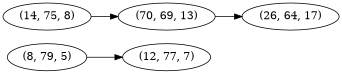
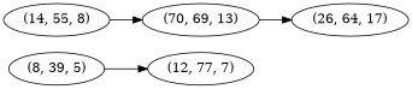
  digraph {
    rankdir=LR
-   "(8, 79, 5)"
+   "(8, 79, 5)" [label="(8, 39, 5)"]
    "(12, 77, 7)"
    n3 [label="(70, 69, 13)"]
-   "(14, 75, 8)"
+   "(14, 75, 8)" [label="(14, 55, 8)"]
    "(26, 64, 17)"
    "(8, 79, 5)" -> "(12, 77, 7)"
    n3 -> "(26, 64, 17)"
    "(14, 75, 8)" -> n3
  }
